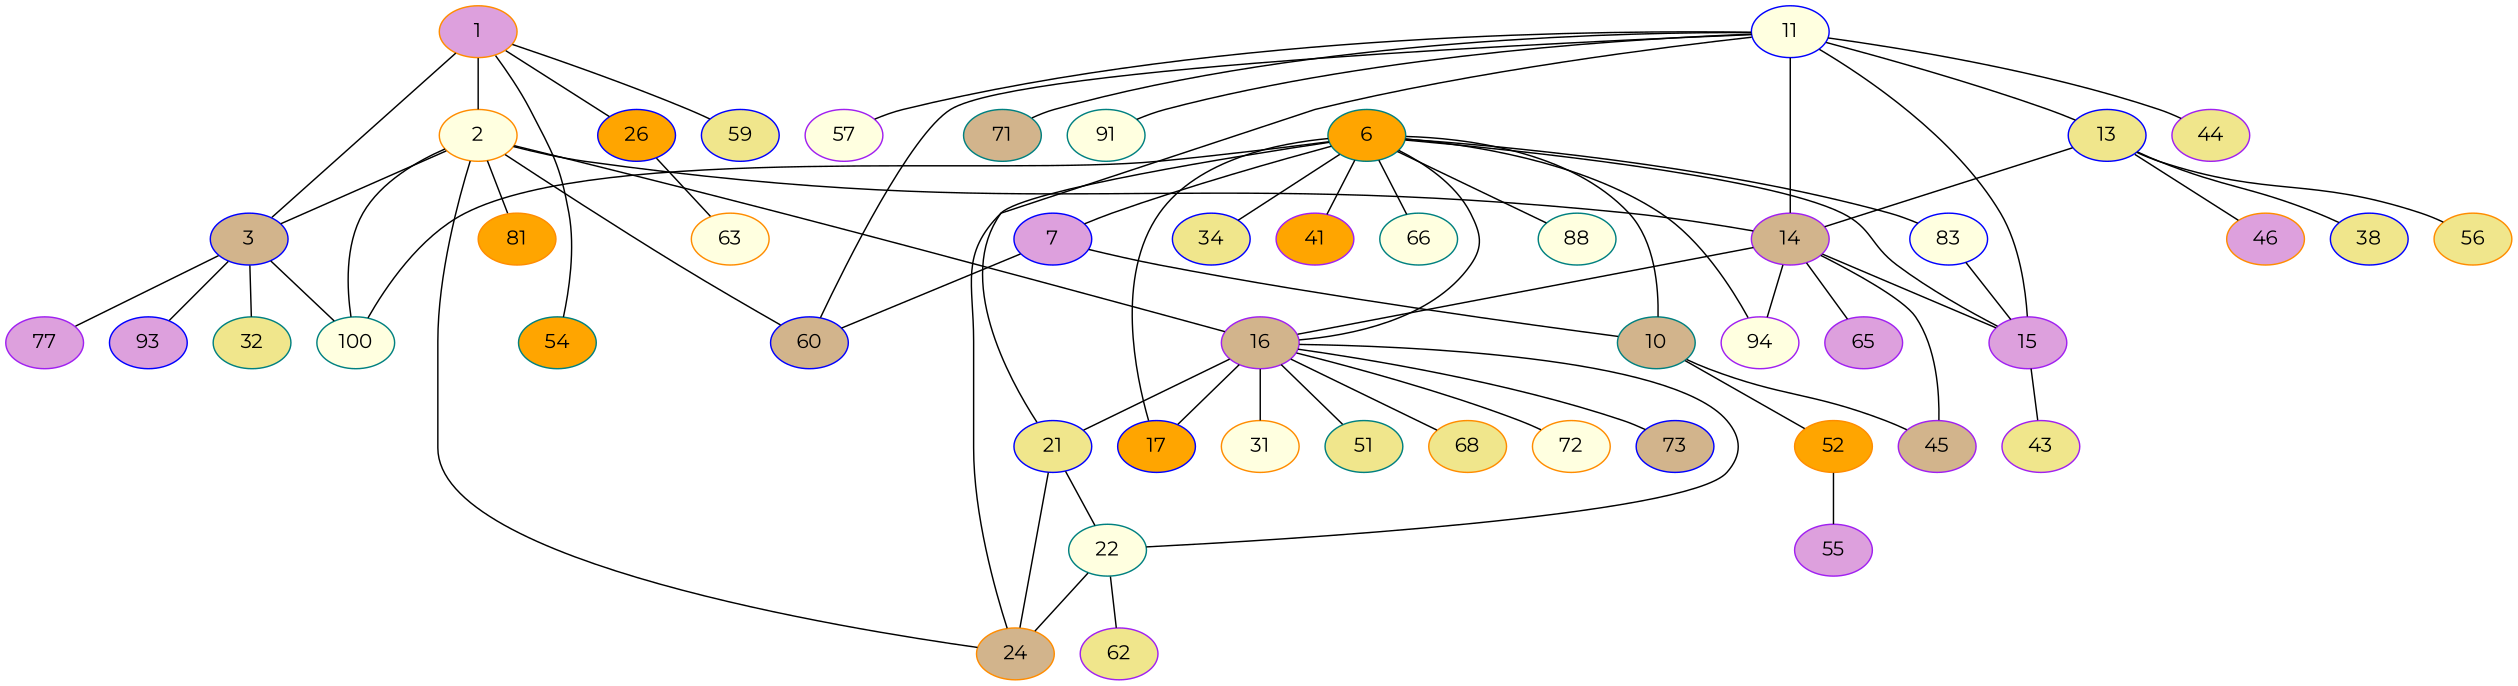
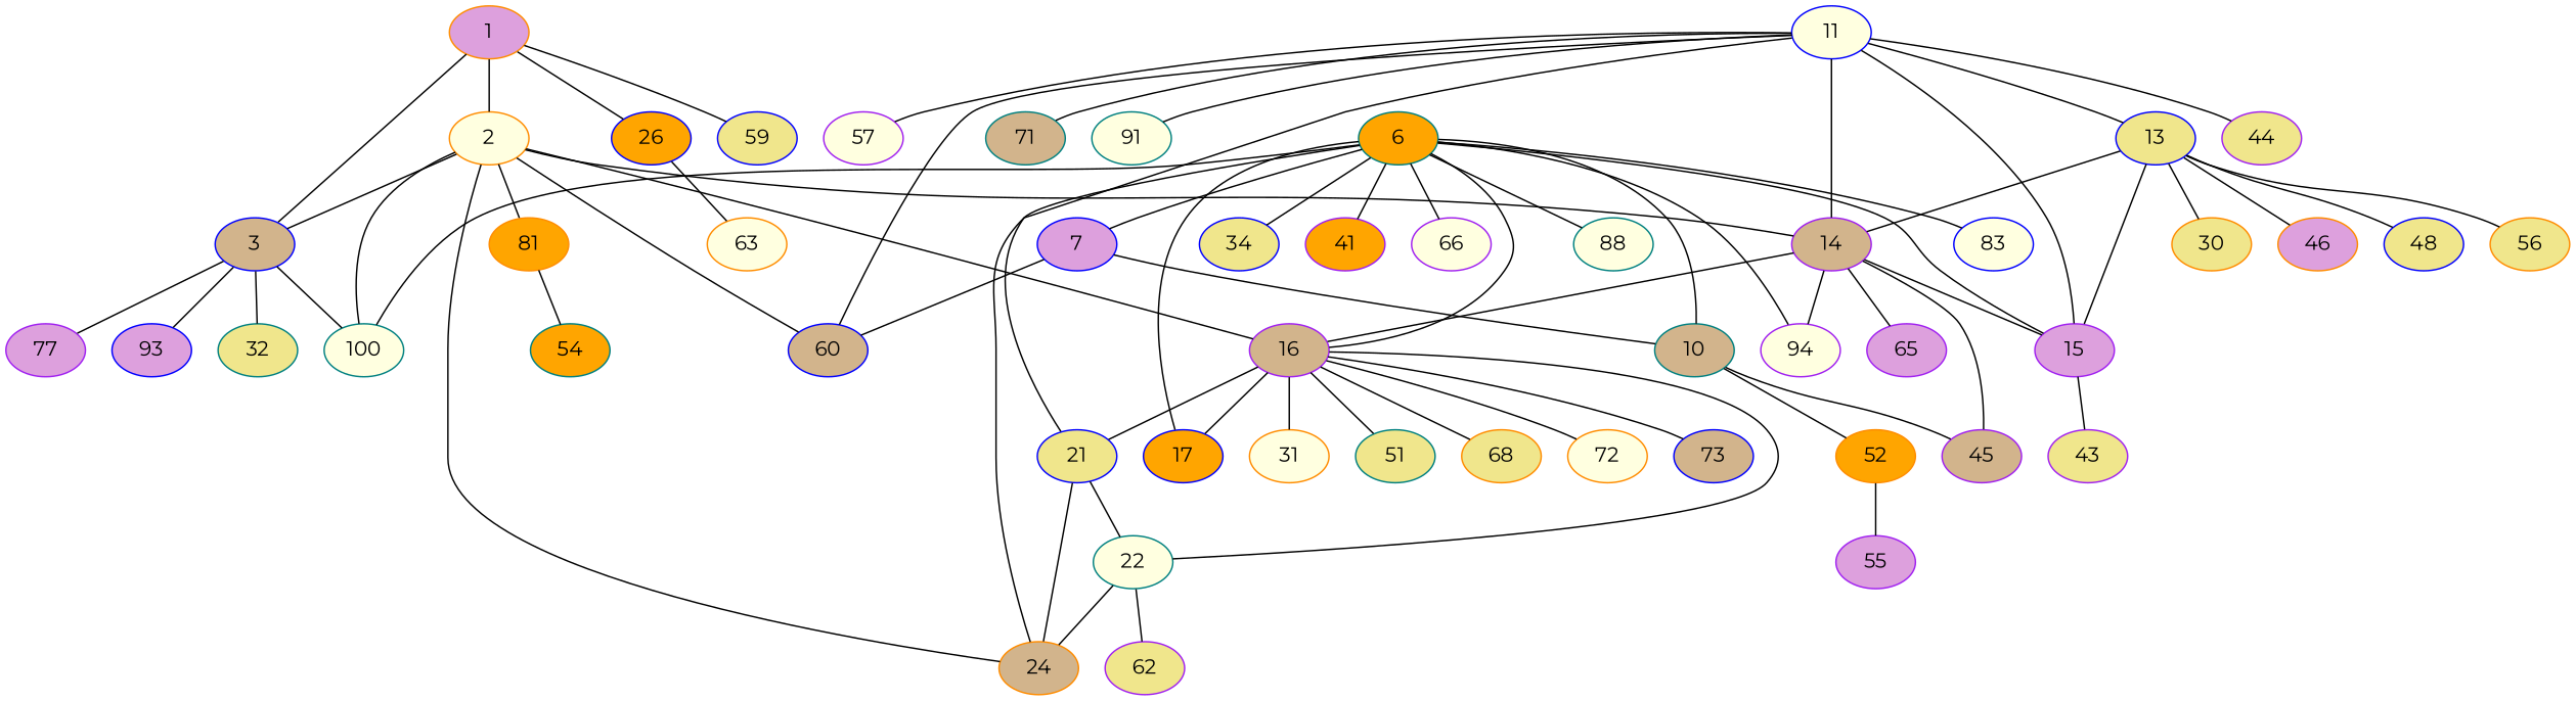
  graph {
    fontname=Montserrat
    node [color=blue fillcolor=lightyellow fontname=Montserrat style=filled]
    edge [fontname=Montserrat]
    1 [color=darkorange fillcolor=plum super="+42+28"]
    2 [color=darkorange super="+4"]
    3 [fillcolor=tan]
    26 [fillcolor=orange]
    54 [color=teal fillcolor=orange]
    59 [fillcolor=khaki]
    14 [color=purple fillcolor=tan]
    16 [color=purple fillcolor=tan super="+33+20+19+97+47"]
    24 [color=darkorange fillcolor=tan]
    60 [fillcolor=tan super="+96"]
    81 [color=darkorange fillcolor=orange]
    100 [color=teal]
    32 [color=teal fillcolor=khaki]
    77 [color=purple fillcolor=plum]
    93 [fillcolor=plum]
    63 [color=darkorange]
    15 [color=purple fillcolor=plum]
    94 [color=purple]
    45 [color=purple fillcolor=tan]
    65 [color=purple fillcolor=plum]
    17 [fillcolor=orange super="+18"]
    21 [fillcolor=khaki]
    22 [color=teal super="+50+23+79+53+25"]
    31 [color=darkorange]
    51 [color=teal fillcolor=khaki]
    68 [color=darkorange fillcolor=khaki]
    72 [color=darkorange]
    73 [fillcolor=tan]
    10 [color=teal fillcolor=tan]
    52 [color=darkorange fillcolor=orange]
    6 [color=teal fillcolor=orange super="+8+35+85+70+9"]
    7 [fillcolor=plum super="+37+49+67+89"]
    34 [fillcolor=khaki super="+82"]
    41 [color=purple fillcolor=orange]
-   66 [color=teal]
+   66 [color=purple]
    83
    88 [color=teal]
    43 [color=purple fillcolor=khaki]
    55 [color=purple fillcolor=plum super="+98+58"]
    11 [super="+12"]
    13 [fillcolor=khaki]
    44 [color=purple fillcolor=khaki]
    57 [color=purple]
    71 [color=teal fillcolor=tan]
    91 [color=teal]
+   30 [color=darkorange fillcolor=khaki super="+74"]
    46 [color=darkorange fillcolor=plum]
-   48 [fillcolor=khaki label=38]
+   48 [fillcolor=khaki]
    56 [color=darkorange fillcolor=khaki]
    62 [color=purple fillcolor=khaki super="+80"]
    1 -- 2 [weight=3]
    1 -- 3
    1 -- 26
-   1 -- 54
+   81 -- 54
    1 -- 59
    2 -- 3 [weight=3]
    2 -- 14
    2 -- 16
    2 -- 24
    2 -- 60
    2 -- 81
    2 -- 100
    3 -- 100
    3 -- 32
    3 -- 77
    3 -- 93
    26 -- 63
    14 -- 16 [weight=2]
    14 -- 15
    14 -- 94
    14 -- 45
    14 -- 65
    16 -- 17 [weight=6]
    16 -- 21
    16 -- 22
    16 -- 31
    16 -- 51
    16 -- 68
    16 -- 72
    16 -- 73
    15 -- 43
    21 -- 24
    21 -- 22 [weight=3]
    22 -- 24 [weight=3]
    22 -- 62
    10 -- 45
    10 -- 52
    52 -- 55
    6 -- 16
    6 -- 24 [weight=2]
    6 -- 100
    6 -- 15
    6 -- 94
    6 -- 17
    6 -- 10 [weight=3]
    6 -- 7 [weight=3]
    6 -- 34
    6 -- 41
    6 -- 66
    6 -- 83
    6 -- 88
    7 -- 60
    7 -- 10
    11 -- 14 [weight=2]
    11 -- 60
    11 -- 15 [weight=2]
    11 -- 21
    11 -- 13 [weight=2]
    11 -- 44
    11 -- 57
    11 -- 71
    11 -- 91
    13 -- 14
-   83 -- 15
+   13 -- 15
+   13 -- 30
    13 -- 46
    13 -- 48
    13 -- 56
  }
